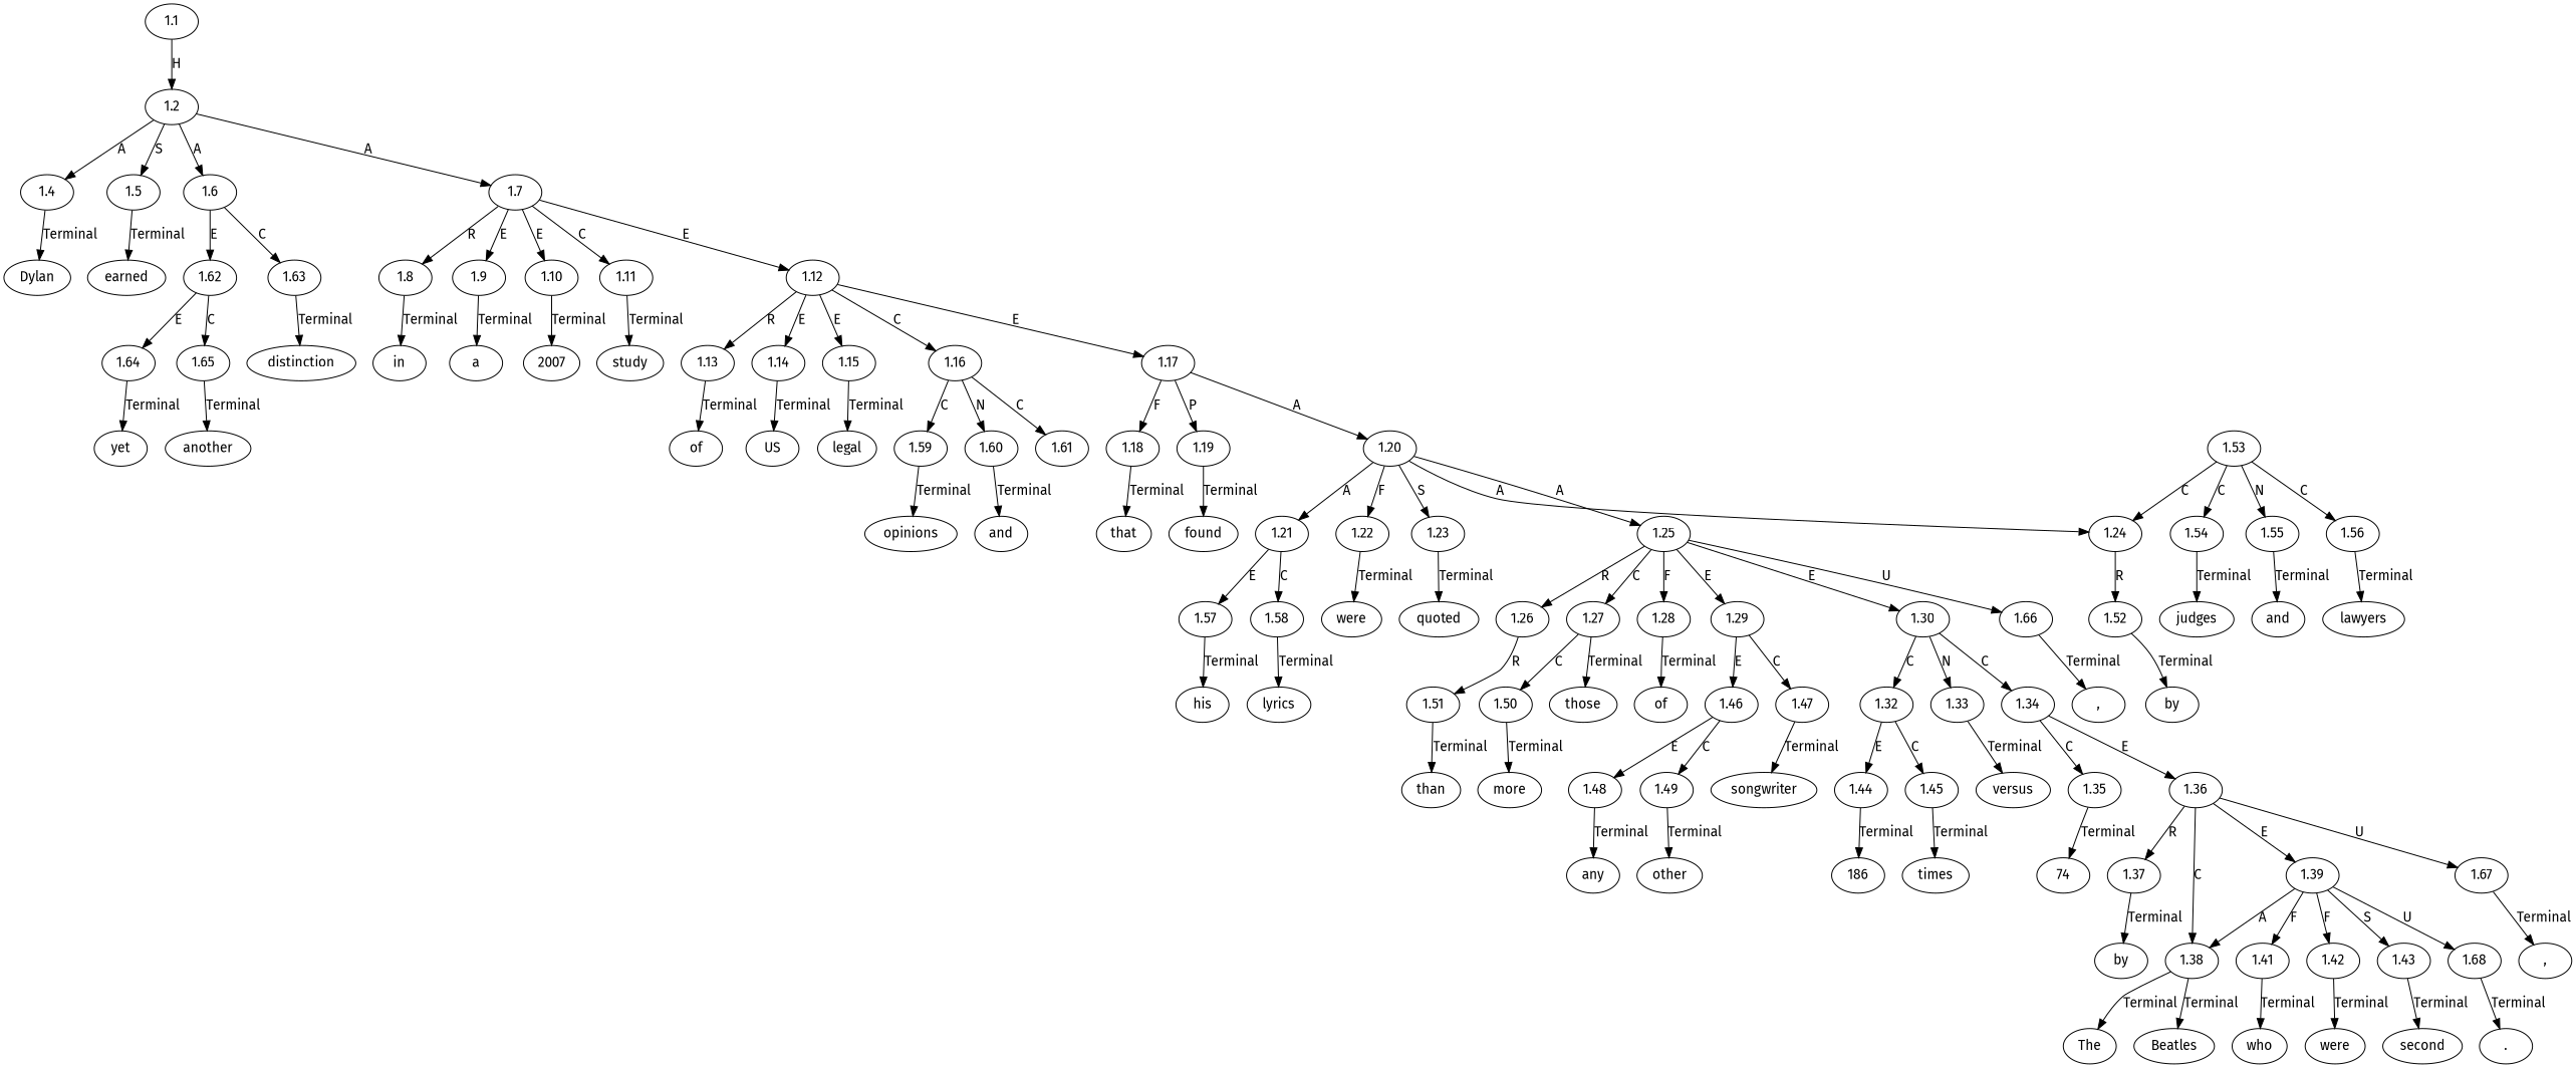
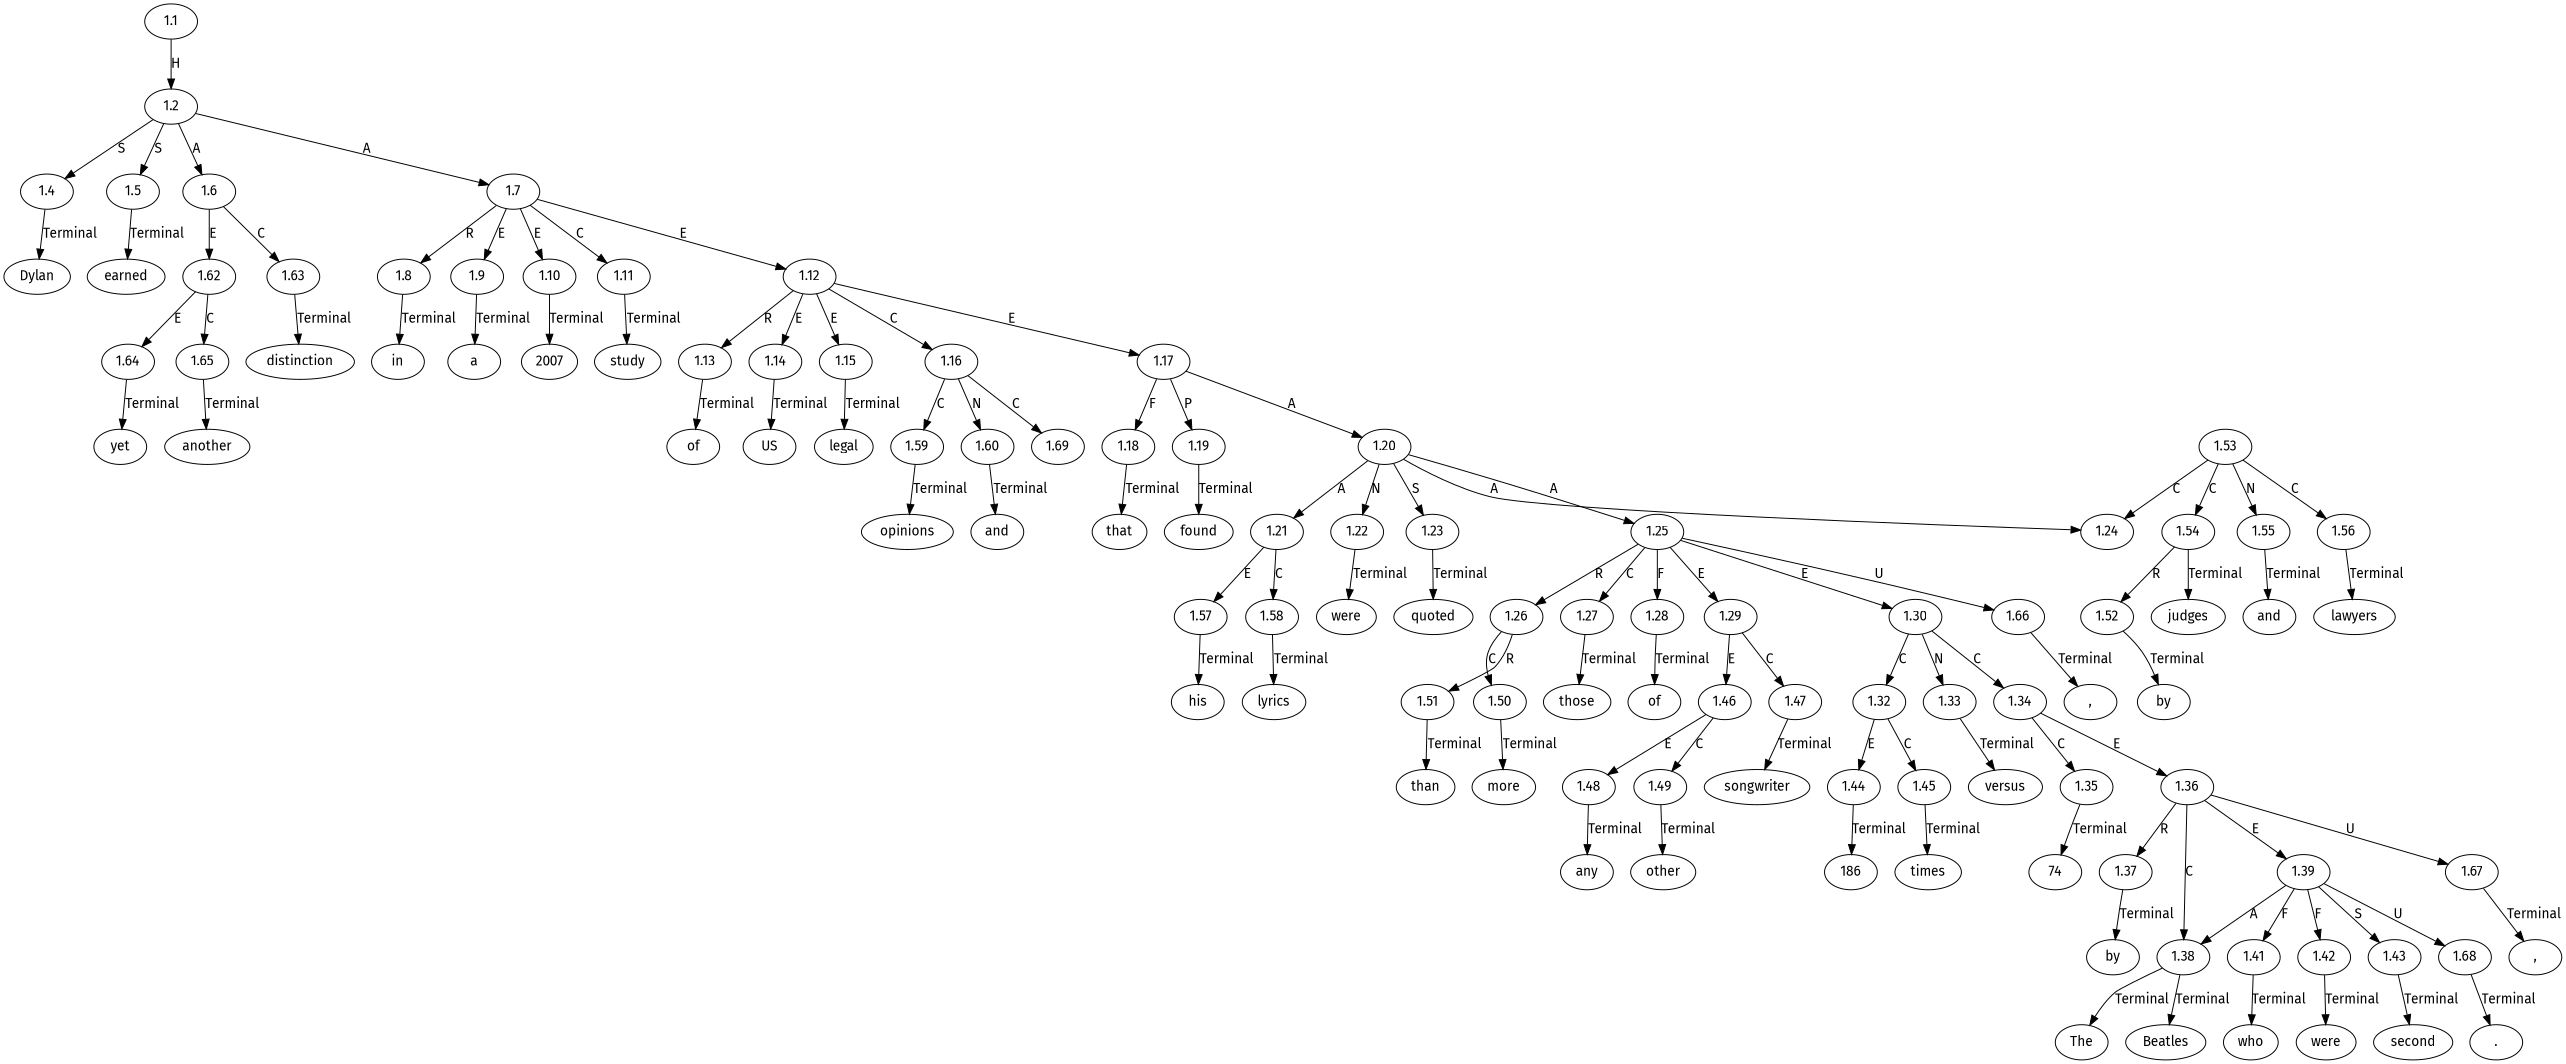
  digraph {
    fontname="Fira Sans"
    node [fontname="Fira Sans" ordering=out]
    edge [fontname="Fira Sans" ordering=out]
    n1 [label=Dylan]
    n2 [label=of]
    n3 [label=US]
    n4 [label=legal]
    n5 [label=opinions]
    n6 [label=and]
    n7 [label=that]
    n8 [label=found]
    n9 [label=his]
    n10 [label=lyrics]
    n11 [label=earned]
    n12 [label=were]
    n13 [label=quoted]
    n14 [label=by]
    n15 [label=judges]
    n16 [label=and]
    n17 [label=lawyers]
    n18 [label=more]
    n19 [label=than]
    n20 [label=those]
    n21 [label=of]
    n22 [label=yet]
    n23 [label=any]
    n24 [label=other]
    n25 [label=songwriter]
    n26 [label=","]
    n27 [label=186]
    n28 [label=times]
    n29 [label=versus]
    n30 [label=74]
    n31 [label=by]
    n32 [label=The]
    n33 [label=another]
    n34 [label=Beatles]
    n35 [label=","]
    n36 [label=who]
    n37 [label=were]
    n38 [label=second]
    n39 [label="."]
    n40 [label=distinction]
    n41 [label=in]
    n42 [label=a]
    n43 [label=2007]
    n44 [label=study]
    n45 [label=1.1]
    n46 [label=1.2]
    n47 [label=1.4]
    n48 [label=1.5]
    n49 [label=1.6]
    n50 [label=1.7]
    n51 [label=1.62]
    n52 [label=1.63]
    n53 [label=1.8]
    n54 [label=1.9]
    n55 [label=1.10]
    n56 [label=1.11]
    n57 [label=1.12]
    n58 [label=1.64]
    n59 [label=1.65]
    n60 [label=1.13]
    n61 [label=1.14]
    n62 [label=1.15]
    n63 [label=1.16]
    n64 [label=1.17]
    n65 [label=1.59]
    n66 [label=1.60]
-   n67 [label=1.61]
+   n67 [label=1.69]
    n68 [label=1.18]
    n69 [label=1.19]
    n70 [label=1.20]
    n71 [label=1.21]
    n72 [label=1.22]
    n73 [label=1.23]
    n74 [label=1.24]
    n75 [label=1.25]
    n76 [label=1.57]
    n77 [label=1.58]
    n78 [label=1.52]
    n79 [label=1.26]
    n80 [label=1.27]
    n81 [label=1.28]
    n82 [label=1.29]
    n83 [label=1.30]
    n84 [label=1.66]
    n85 [label=1.53]
    n86 [label=1.54]
    n87 [label=1.55]
    n88 [label=1.56]
    n89 [label=1.50]
    n90 [label=1.51]
    n91 [label=1.46]
    n92 [label=1.47]
    n93 [label=1.32]
    n94 [label=1.33]
    n95 [label=1.34]
    n96 [label=1.48]
    n97 [label=1.49]
    n98 [label=1.44]
    n99 [label=1.45]
    n100 [label=1.35]
    n101 [label=1.36]
    n102 [label=1.37]
    n103 [label=1.38]
    n104 [label=1.39]
    n105 [label=1.67]
    n106 [label=1.41]
    n107 [label=1.42]
    n108 [label=1.43]
    n109 [label=1.68]
    n45 -> n46 [label=H]
-   n46 -> n47 [label=A]
+   n46 -> n47 [label=S]
    n46 -> n48 [label=S]
    n46 -> n49 [label=A]
    n46 -> n50 [label=A]
    n47 -> n1 [label=Terminal]
    n48 -> n11 [label=Terminal]
    n49 -> n51 [label=E]
    n49 -> n52 [label=C]
    n50 -> n53 [label=R]
    n50 -> n54 [label=E]
    n50 -> n55 [label=E]
    n50 -> n56 [label=C]
    n50 -> n57 [label=E]
    n51 -> n58 [label=E]
    n51 -> n59 [label=C]
    n52 -> n40 [label=Terminal]
    n53 -> n41 [label=Terminal]
    n54 -> n42 [label=Terminal]
    n55 -> n43 [label=Terminal]
    n56 -> n44 [label=Terminal]
    n57 -> n60 [label=R]
    n57 -> n61 [label=E]
    n57 -> n62 [label=E]
    n57 -> n63 [label=C]
    n57 -> n64 [label=E]
    n58 -> n22 [label=Terminal]
    n59 -> n33 [label=Terminal]
    n60 -> n2 [label=Terminal]
    n61 -> n3 [label=Terminal]
    n62 -> n4 [label=Terminal]
    n63 -> n65 [label=C]
    n63 -> n66 [label=N]
    n63 -> n67 [label=C]
    n64 -> n68 [label=F]
    n64 -> n69 [label=P]
    n64 -> n70 [label=A]
    n65 -> n5 [label=Terminal]
    n66 -> n6 [label=Terminal]
    n68 -> n7 [label=Terminal]
    n69 -> n8 [label=Terminal]
    n70 -> n71 [label=A]
-   n70 -> n72 [label=F]
+   n70 -> n72 [label=N]
    n70 -> n73 [label=S]
    n70 -> n74 [label=A]
    n70 -> n75 [label=A]
    n71 -> n76 [label=E]
    n71 -> n77 [label=C]
    n72 -> n12 [label=Terminal]
    n73 -> n13 [label=Terminal]
-   n74 -> n78 [label=R]
+   n86 -> n78 [label=R]
    n75 -> n79 [label=R]
    n75 -> n80 [label=C]
    n75 -> n81 [label=F]
    n75 -> n82 [label=E]
    n75 -> n83 [label=E]
    n75 -> n84 [label=U]
    n76 -> n9 [label=Terminal]
    n77 -> n10 [label=Terminal]
    n78 -> n14 [label=Terminal]
-   n80 -> n89 [label=C]
+   n79 -> n89 [label=C]
    n79 -> n90 [label=R]
    n80 -> n20 [label=Terminal]
    n81 -> n21 [label=Terminal]
    n82 -> n91 [label=E]
    n82 -> n92 [label=C]
    n83 -> n93 [label=C]
    n83 -> n94 [label=N]
    n83 -> n95 [label=C]
    n84 -> n26 [label=Terminal]
    n85 -> n74 [label=C]
    n85 -> n86 [label=C]
    n85 -> n87 [label=N]
    n85 -> n88 [label=C]
    n86 -> n15 [label=Terminal]
    n87 -> n16 [label=Terminal]
    n88 -> n17 [label=Terminal]
    n89 -> n18 [label=Terminal]
    n90 -> n19 [label=Terminal]
    n91 -> n96 [label=E]
    n91 -> n97 [label=C]
    n92 -> n25 [label=Terminal]
    n93 -> n98 [label=E]
    n93 -> n99 [label=C]
    n94 -> n29 [label=Terminal]
    n95 -> n100 [label=C]
    n95 -> n101 [label=E]
    n96 -> n23 [label=Terminal]
    n97 -> n24 [label=Terminal]
    n98 -> n27 [label=Terminal]
    n99 -> n28 [label=Terminal]
    n100 -> n30 [label=Terminal]
    n101 -> n102 [label=R]
    n101 -> n103 [label=C]
    n101 -> n104 [label=E]
    n101 -> n105 [label=U]
    n102 -> n31 [label=Terminal]
    n103 -> n32 [label=Terminal]
    n103 -> n34 [label=Terminal]
    n104 -> n103 [label=A]
    n104 -> n106 [label=F]
    n104 -> n107 [label=F]
    n104 -> n108 [label=S]
    n104 -> n109 [label=U]
    n105 -> n35 [label=Terminal]
    n106 -> n36 [label=Terminal]
    n107 -> n37 [label=Terminal]
    n108 -> n38 [label=Terminal]
    n109 -> n39 [label=Terminal]
  }
